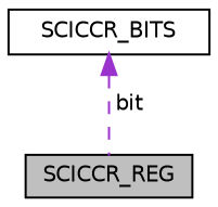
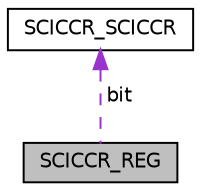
  digraph {
    node [color=black fontname=Helvetica fontsize=10 shape=record style=filled]
    n1 [fillcolor=grey75 fontcolor=black height=0.2 label=SCICCR_REG width=0.4]
-   n2 [fillcolor=white height=0.2 label=SCICCR_BITS width=0.4]
+   n2 [fillcolor=white height=0.2 label=SCICCR_SCICCR width=0.4]
    n2 -> n1 [color=darkorchid3 dir=back fontname=Helvetica fontsize=10 label=" bit" labelfontname=Helvetica labelfontsize=10 style=dashed]
  }
